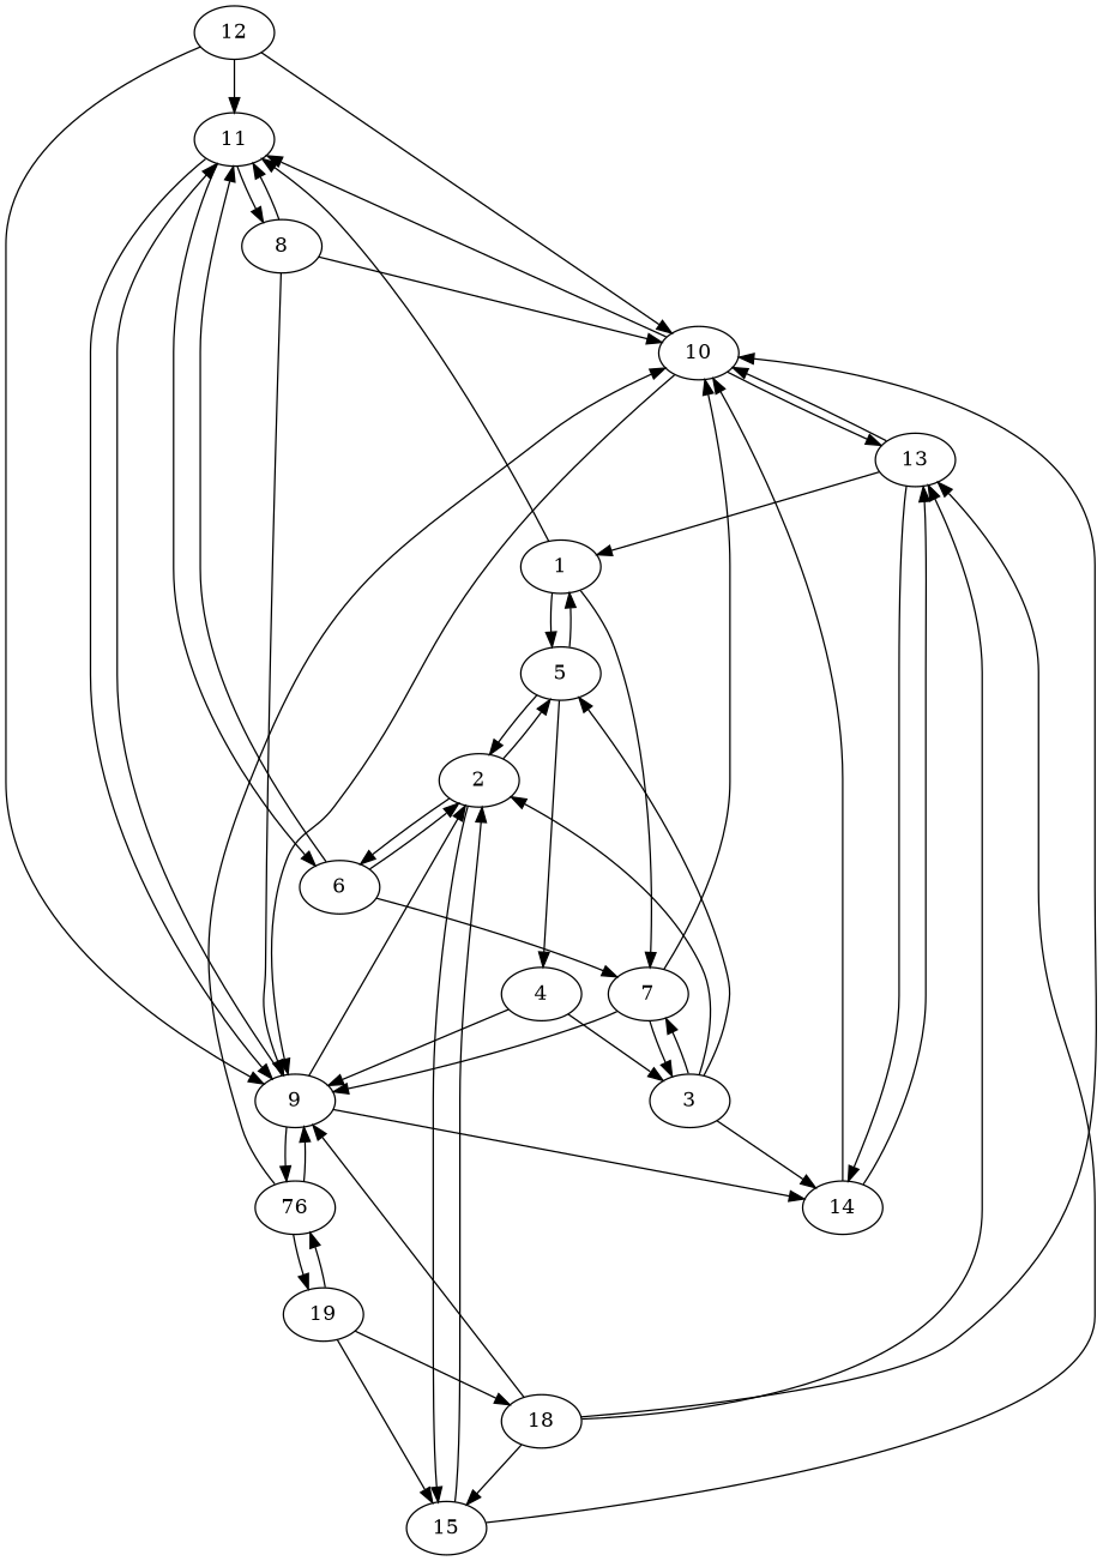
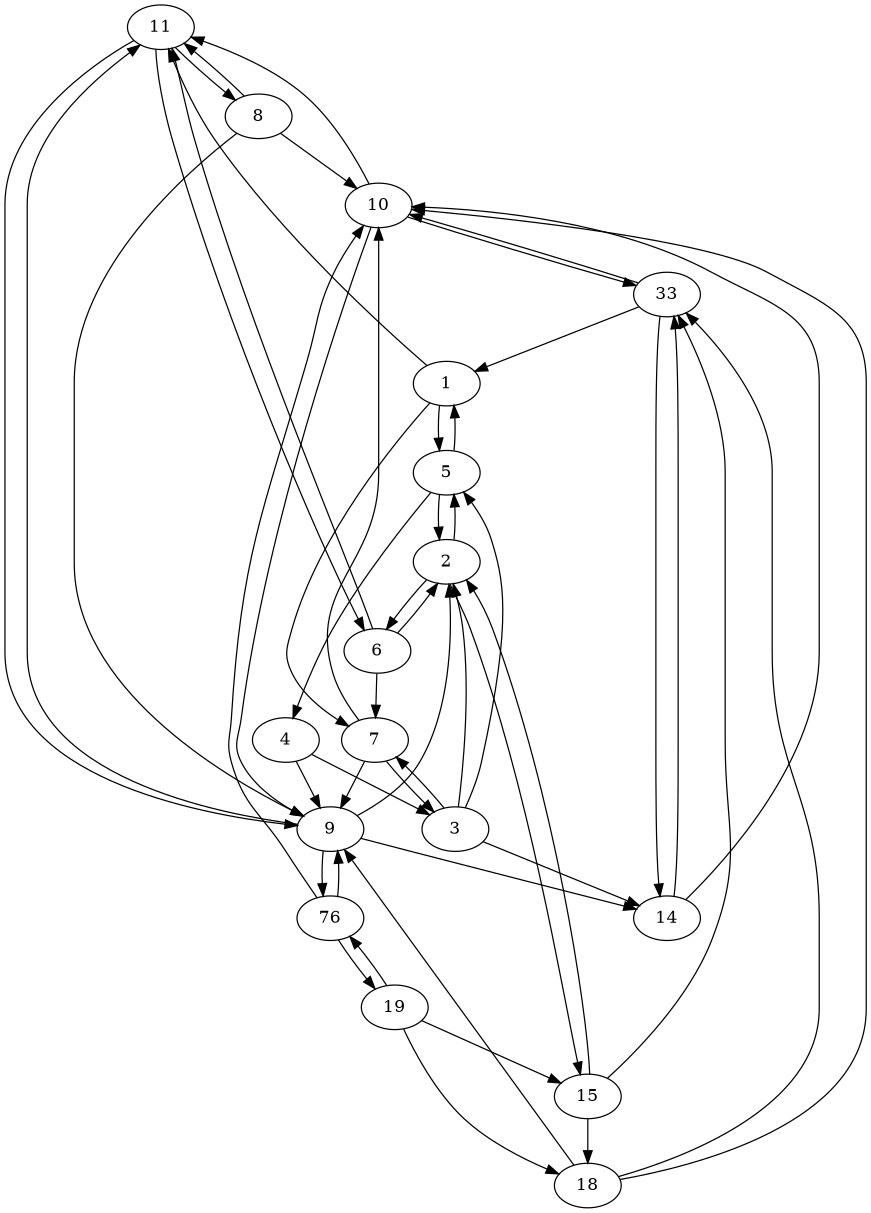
  strict digraph {
    11
    8
    6
    9
    10
    7
    2
    n8 [label=76]
    14
-   12
-   13
+   13 [label=33]
    3
    15
    5
    n15 [label=19]
    1
    18
    4
    11 -> 8
    11 -> 6
    11 -> 9
    8 -> 11
    8 -> 9
    8 -> 10
    6 -> 11
    6 -> 7
    6 -> 2
    9 -> 11
    9 -> 2
    9 -> n8
    9 -> 14
    10 -> 11
    10 -> 9
    10 -> 13
    7 -> 9
    7 -> 10
    7 -> 3
    2 -> 6
    2 -> 15
    2 -> 5
    n8 -> 9
    n8 -> 10
    n8 -> n15
    14 -> 10
    14 -> 13
-   12 -> 11
-   12 -> 9
-   12 -> 10
    13 -> 10
    13 -> 14
    13 -> 1
    3 -> 7
    3 -> 2
    3 -> 14
    3 -> 5
    15 -> 2
    15 -> 13
-   18 -> 15
+   15 -> 18
    5 -> 2
    5 -> 1
    5 -> 4
    n15 -> n8
    n15 -> 15
    n15 -> 18
    1 -> 11
    1 -> 7
    1 -> 5
    18 -> 9
    18 -> 10
    18 -> 13
    4 -> 9
    4 -> 3
  }
